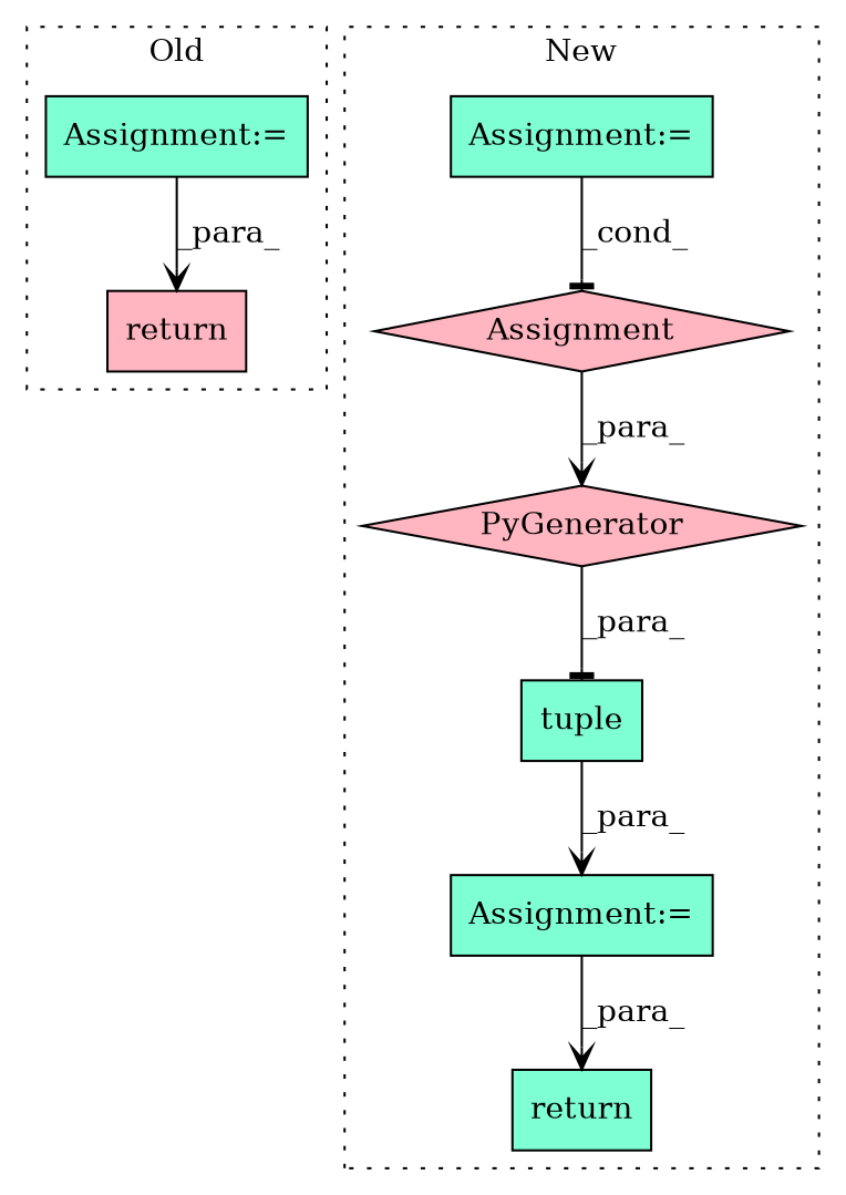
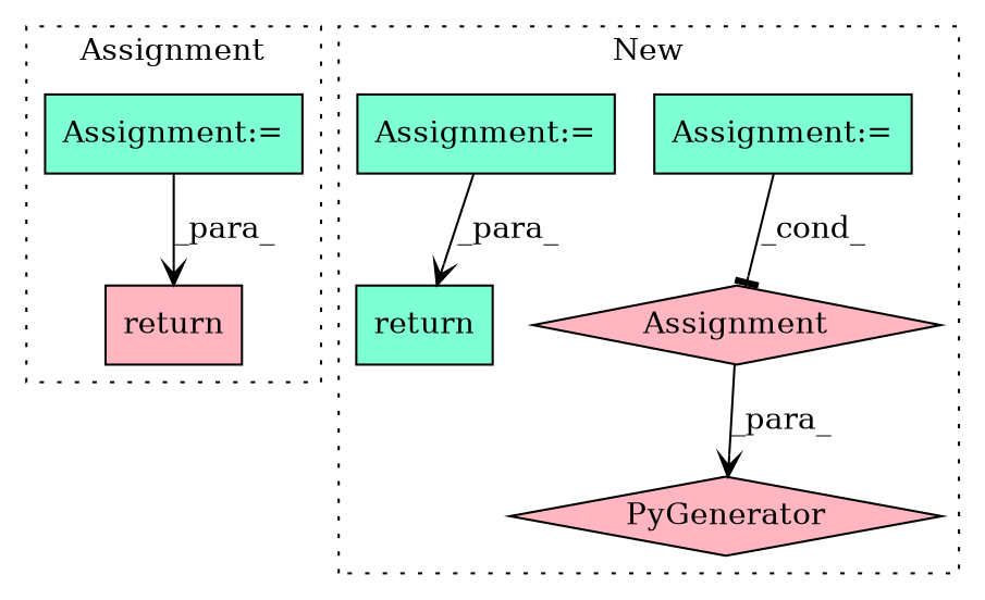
  digraph {
    node [a=7 fillcolor=aquamarine l=7 shape=box style=filled]
    edge [arrowhead=vee]
    n1 [a=41 fillcolor=lightpink label=return s=20113]
    n2 [l=1 label="Assignment:=" s=20002]
-   n3 [a=32 l="15,-3" label=tuple s="19268,19384"]
    n4 [a=41 label=return s=19387]
    n5 [l=45 label="Assignment:=" s=19053]
    n6 [a=113 fillcolor=lightpink l=36 label=Assignment s=19342 shape=diamond]
    n7 [a=107 fillcolor=lightpink l=101 label=PyGenerator s=19283 shape=diamond]
    n8 [l=1 label="Assignment:=" s=19267]
    subgraph cluster_1 {
-     label=Old
+     label=Assignment
      style=dotted
      n1
      n2
    }
    subgraph cluster_2 {
      label=New
      style=dotted
-     n3
      n4
      n5
      n6
      n7
      n8
    }
    n2 -> n1 [label=_para_]
-   n3 -> n8 [label=_para_]
    n5 -> n6 [arrowhead=tee label=_cond_]
    n6 -> n7 [label=_para_]
-   n7 -> n3 [arrowhead=tee label=_para_]
    n8 -> n4 [label=_para_]
  }
